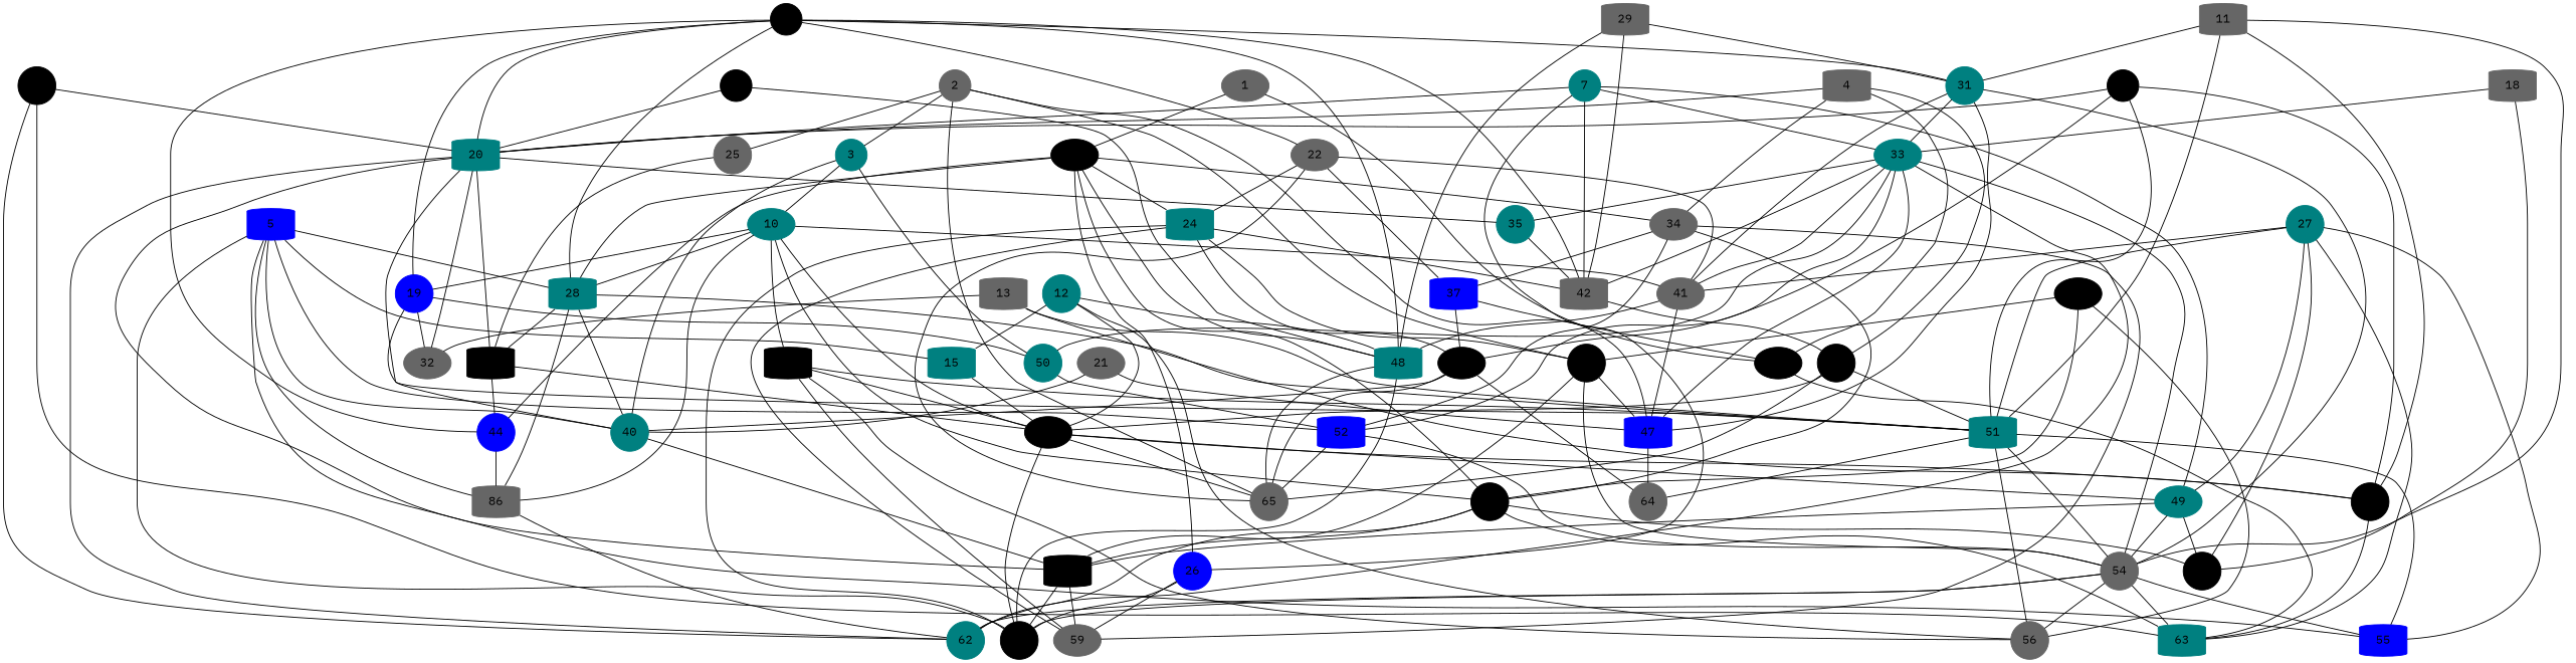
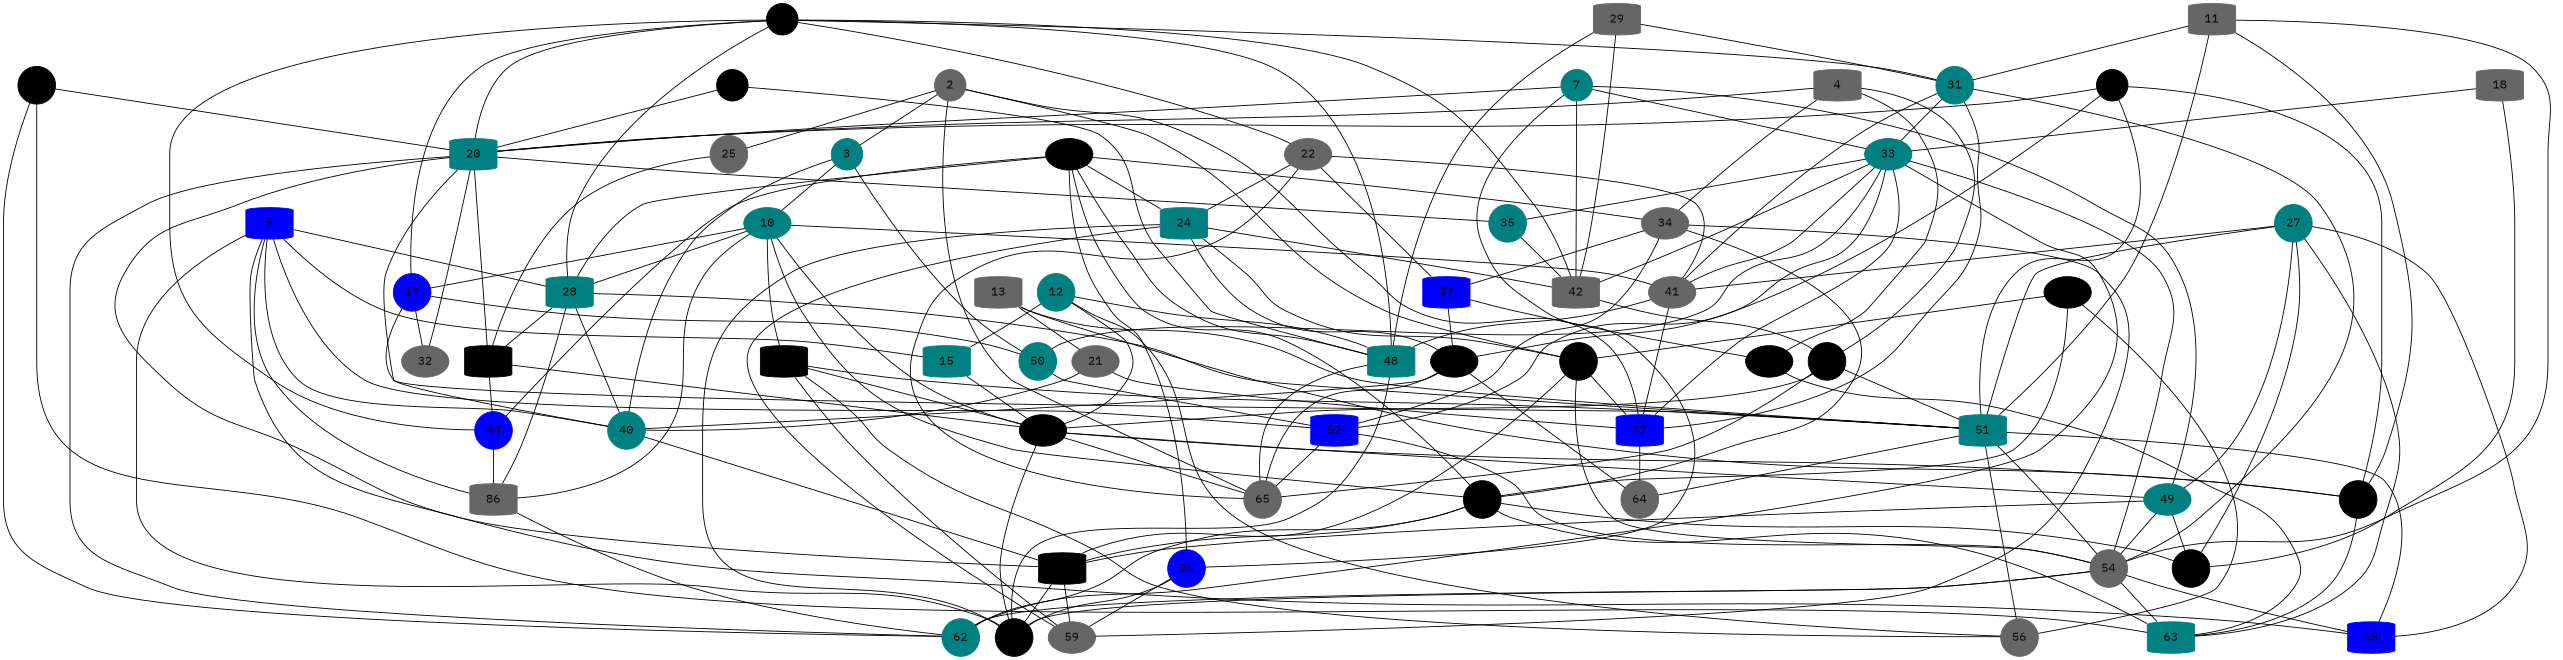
  graph {
    fontname="IBM Plex Mono"
    node [color=gray40 fontname="IBM Plex Mono" shape=circle style=filled]
    edge [fontname="IBM Plex Mono" weight=1.0]
-   1 [shape=ellipse]
    23 [color=black shape=ellipse]
    58 [color=black shape=ellipse]
    34 [shape=ellipse]
    28 [color=teal shape=cylinder]
    48 [color=teal shape=cylinder]
    26 [color=blue]
    44 [color=blue]
    38 [color=black]
    24 [color=teal shape=cylinder]
    63 [color=teal shape=cylinder]
    3 [color=teal]
    2
    25
    30 [color=black]
    47 [color=blue shape=cylinder]
    65
    10 [color=teal shape=ellipse]
    40 [color=teal]
    50 [color=teal]
    36 [color=black shape=cylinder]
    54
    53 [color=black shape=cylinder]
    64
    n25 [label=86 shape=cylinder]
    19 [color=blue]
    17 [color=black shape=cylinder]
    41 [shape=ellipse]
    45 [color=black shape=ellipse]
    52 [color=blue shape=cylinder]
    4 [shape=cylinder]
    20 [color=teal shape=cylinder]
    43 [color=black]
    51 [color=teal shape=cylinder]
    32 [shape=ellipse]
    62 [color=teal]
    35 [color=teal]
    59 [shape=ellipse]
    37 [color=blue shape=cylinder]
    5 [color=blue shape=cylinder]
    15 [color=teal shape=cylinder]
    55 [color=blue shape=cylinder]
    61 [color=black]
    6 [color=black]
    7 [color=teal]
    33 [color=teal shape=ellipse]
    42 [shape=cylinder]
    49 [color=teal shape=ellipse]
    60 [color=black]
    8 [color=black]
    39 [color=black shape=ellipse]
    57 [color=black]
    56
    9 [color=black]
    22 [shape=ellipse]
    31 [color=teal]
    11 [shape=cylinder]
    12 [color=teal]
    13 [shape=cylinder]
    14 [color=black]
    16 [color=black shape=ellipse]
    18 [shape=cylinder]
    21 [shape=ellipse]
    27 [color=teal]
    29 [shape=cylinder]
-   1 -- 23
-   1 -- 58
    23 -- 34 [weight=2.0]
    23 -- 28
    23 -- 48
    23 -- 26
    23 -- 44 [weight=3.0]
    23 -- 38
    23 -- 24
    58 -- 63
    34 -- 38
    34 -- 52
    34 -- 59
    34 -- 37
    28 -- 40
    28 -- 36
    28 -- n25
    28 -- 51
    48 -- 65
    48 -- 61
    26 -- 59
    26 -- 61
    44 -- n25
    38 -- 63
    38 -- 53
    38 -- 62
    38 -- 60
    24 -- 30
    24 -- 59
    24 -- 61
    24 -- 42
    24 -- 39
    3 -- 10
    3 -- 40
    3 -- 50
    2 -- 3
    2 -- 25
    2 -- 30
    2 -- 47
    2 -- 65
    25 -- 36
    30 -- 47
    30 -- 54
    30 -- 53
    47 -- 64
    10 -- 28
    10 -- 38
    10 -- n25
    10 -- 19
    10 -- 17
    10 -- 41
    10 -- 45
    40 -- 53 [weight=2.0]
    50 -- 52
    36 -- 44
    36 -- 45
    54 -- 63
    54 -- 62
    54 -- 55
    54 -- 61
-   54 -- 56
    53 -- 59
    53 -- 61
    n25 -- 62
    19 -- 40
    19 -- 50
    19 -- 32
    17 -- 45
    17 -- 51
    17 -- 59
    17 -- 56
    41 -- 48
    41 -- 47
    45 -- 65
    45 -- 61
    45 -- 49
    45 -- 57
    52 -- 65
    52 -- 54
    4 -- 58
    4 -- 34
    4 -- 20
    4 -- 43
    20 -- 36
    20 -- 53
    20 -- 51
    20 -- 32
    20 -- 62
    20 -- 35
    43 -- 65
    43 -- 45
    43 -- 51
    51 -- 54
    51 -- 64
    51 -- 55
    51 -- 56 [weight=2.0]
    35 -- 42
    37 -- 58
    37 -- 39
    5 -- 28
    5 -- 40
    5 -- n25
    5 -- 52
    5 -- 15
    5 -- 55
    5 -- 61
    15 -- 45
    6 -- 48
    6 -- 20
    7 -- 26
    7 -- 20
    7 -- 33
    7 -- 42
    7 -- 49
    33 -- 47
    33 -- 50
    33 -- 54
    33 -- 41
    33 -- 52
    33 -- 62 [weight=2.0]
    33 -- 35
    33 -- 42
    42 -- 43
    49 -- 54
    49 -- 53
    49 -- 60
    8 -- 20
    8 -- 51
    8 -- 39
    8 -- 57
    39 -- 65
    39 -- 40
    39 -- 64
    57 -- 63
    9 -- 28
    9 -- 48
    9 -- 44
    9 -- 19
    9 -- 20
    9 -- 42
    9 -- 22
    9 -- 31
    22 -- 24
    22 -- 65
    22 -- 41
    22 -- 37
    31 -- 47
    31 -- 54
    31 -- 41
    31 -- 33
    11 -- 54
    11 -- 51
    11 -- 57
    11 -- 31 [weight=2.0]
    12 -- 48
    12 -- 45
    12 -- 15
    12 -- 56
    13 -- 51
-   13 -- 32
+   13 -- 21
    13 -- 57
    14 -- 63
    14 -- 20
    14 -- 62
    16 -- 38
    16 -- 30
    16 -- 56
    18 -- 33
    18 -- 60
    21 -- 47
    21 -- 40
    27 -- 63
    27 -- 41
    27 -- 51
    27 -- 55
    27 -- 49
    27 -- 60
    29 -- 48
    29 -- 42
    29 -- 31
  }
